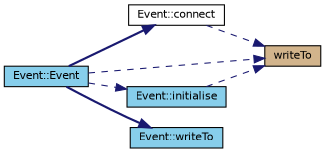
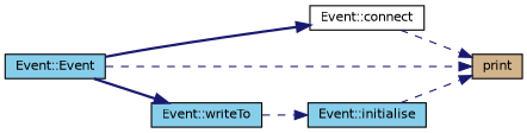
  digraph {
    rankdir=LR
    node [color=black fillcolor=skyblue fontname=Helvetica fontsize=10 shape=record style=filled]
    edge [color=midnightblue fontname=Helvetica fontsize=10 labelfontname=Helvetica labelfontsize=10 style=dashed]
    n1 [fontcolor=black height=0.2 label="Event::Event" width=0.4]
    n2 [fillcolor=white height=0.2 label="Event::connect" width=0.4]
-   n3 [fillcolor=tan height=0.2 label=writeTo width=0.4]
+   n3 [fillcolor=tan height=0.2 label=print width=0.4]
    n4 [height=0.2 label="Event::initialise" width=0.4]
    n5 [height=0.2 label="Event::writeTo" width=0.4]
    n1 -> n2 [style=bold]
    n1 -> n3
-   n1 -> n4
+   n5 -> n4
    n1 -> n5 [style=bold]
    n2 -> n3
    n4 -> n3
  }
